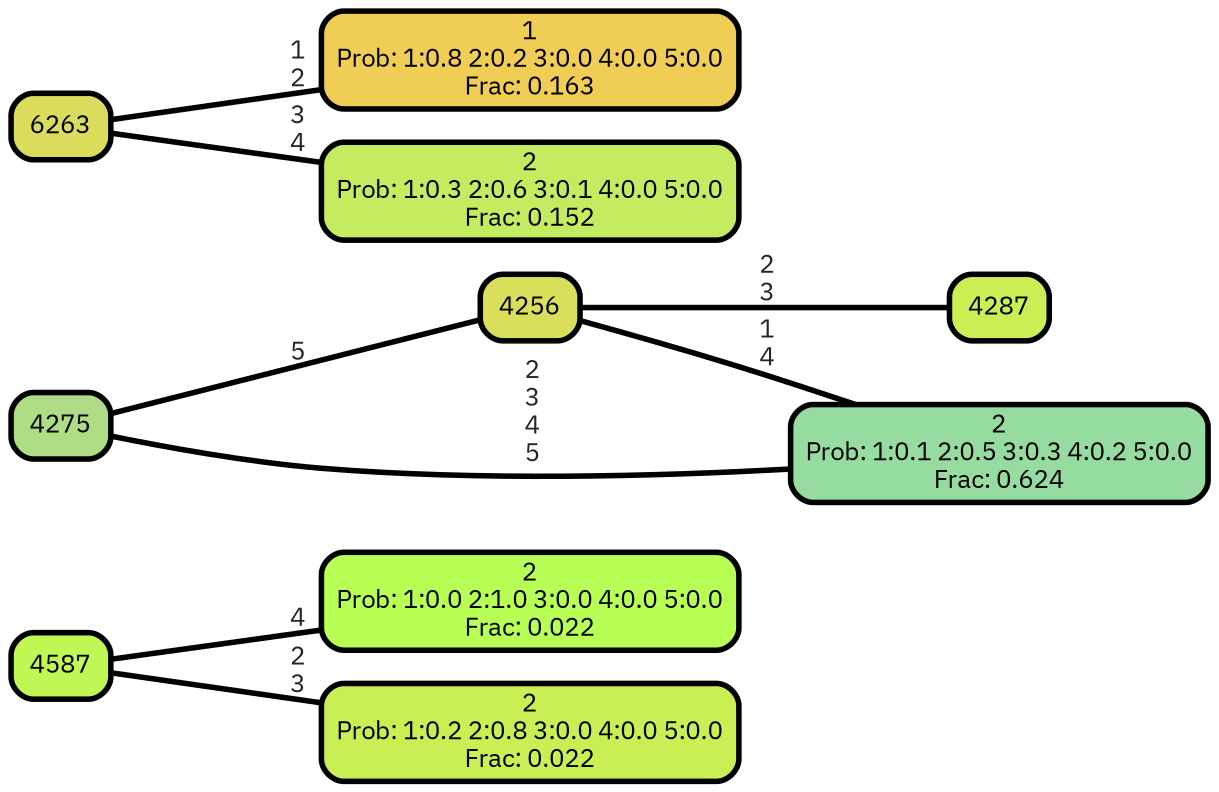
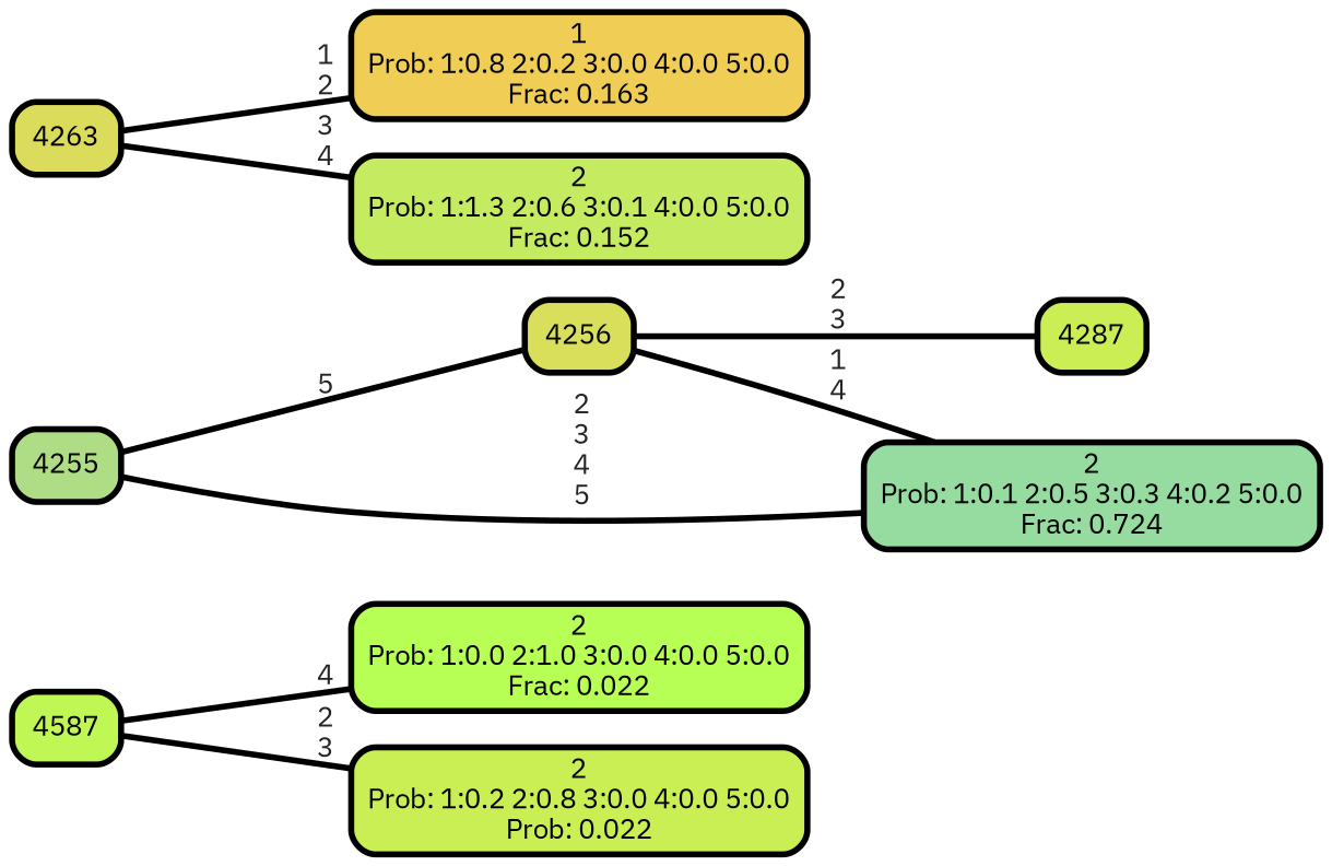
  graph {
    fontname="IBM Plex Sans"
    rankdir=LR
    ranksep="0 equally"
    splines=straight
    node [color=black fontcolor=black fontname="IBM Plex Sans" penwidth=3 shape=box style="filled, rounded"]
    edge [color=black fontcolor=grey14 fontname="IBM Plex Sans" fontweight=bold penwidth=3]
    n1 [fillcolor="#b8ff55" label="2\nProb: 1:0.0 2:1.0 3:0.0 4:0.0 5:0.0\nFrac: 0.022"]
    n2 [fillcolor="#c0f755" label=4587]
-   n3 [fillcolor="#c9ef55" label="2\nProb: 1:0.2 2:0.8 3:0.0 4:0.0 5:0.0\nFrac: 0.022"]
+   n3 [fillcolor="#c9ef55" label="2\nProb: 1:0.2 2:0.8 3:0.0 4:0.0 5:0.0\nProb: 0.022"]
    n4 [fillcolor="#cbee55" label=4287]
    n5 [fillcolor="#d9df5a" label=4256]
-   n6 [fillcolor="#96dba0" label="2\nProb: 1:0.1 2:0.5 3:0.3 4:0.2 5:0.0\nFrac: 0.624"]
-   n7 [fillcolor="#dbdc5b" label=6263]
+   n6 [fillcolor="#96dba0" label="2\nProb: 1:0.1 2:0.5 3:0.3 4:0.2 5:0.0\nFrac: 0.724"]
+   n7 [fillcolor="#dbdc5b" label=4263]
    n8 [fillcolor="#f0cd55" label="1\nProb: 1:0.8 2:0.2 3:0.0 4:0.0 5:0.0\nFrac: 0.163"]
-   n9 [fillcolor="#c5ec61" label="2\nProb: 1:0.3 2:0.6 3:0.1 4:0.0 5:0.0\nFrac: 0.152"]
-   n10 [fillcolor="#afdd85" label=4275]
+   n9 [fillcolor="#c5ec61" label="2\nProb: 1:1.3 2:0.6 3:0.1 4:0.0 5:0.0\nFrac: 0.152"]
+   n10 [fillcolor="#afdd85" label=4255]
    subgraph sub_1 {
      rank=same
    }
    n2 -- n1 [label=" 4"]
    n2 -- n3 [label=" 2\n 3"]
    n5 -- n4 [label=" 2\n 3"]
    n5 -- n6 [label=" 1\n 4"]
    n7 -- n8 [label=" 1\n 2"]
    n7 -- n9 [label=" 3\n 4"]
    n10 -- n5 [label=" 5"]
    n10 -- n6 [label=" 2\n 3\n 4\n 5"]
  }
